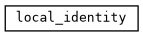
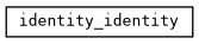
  digraph {
    rankdir=LR
    fontname="DejaVu Sans Mono"
-   n1 [color=black fillcolor=white fontname="DejaVu Sans Mono" fontsize=10 height=0.2 label=local_identity shape=record style=filled width=0.4]
+   n1 [color=black fillcolor=white fontname="DejaVu Sans Mono" fontsize=10 height=0.2 label=identity_identity shape=record style=filled width=0.4]
  }
